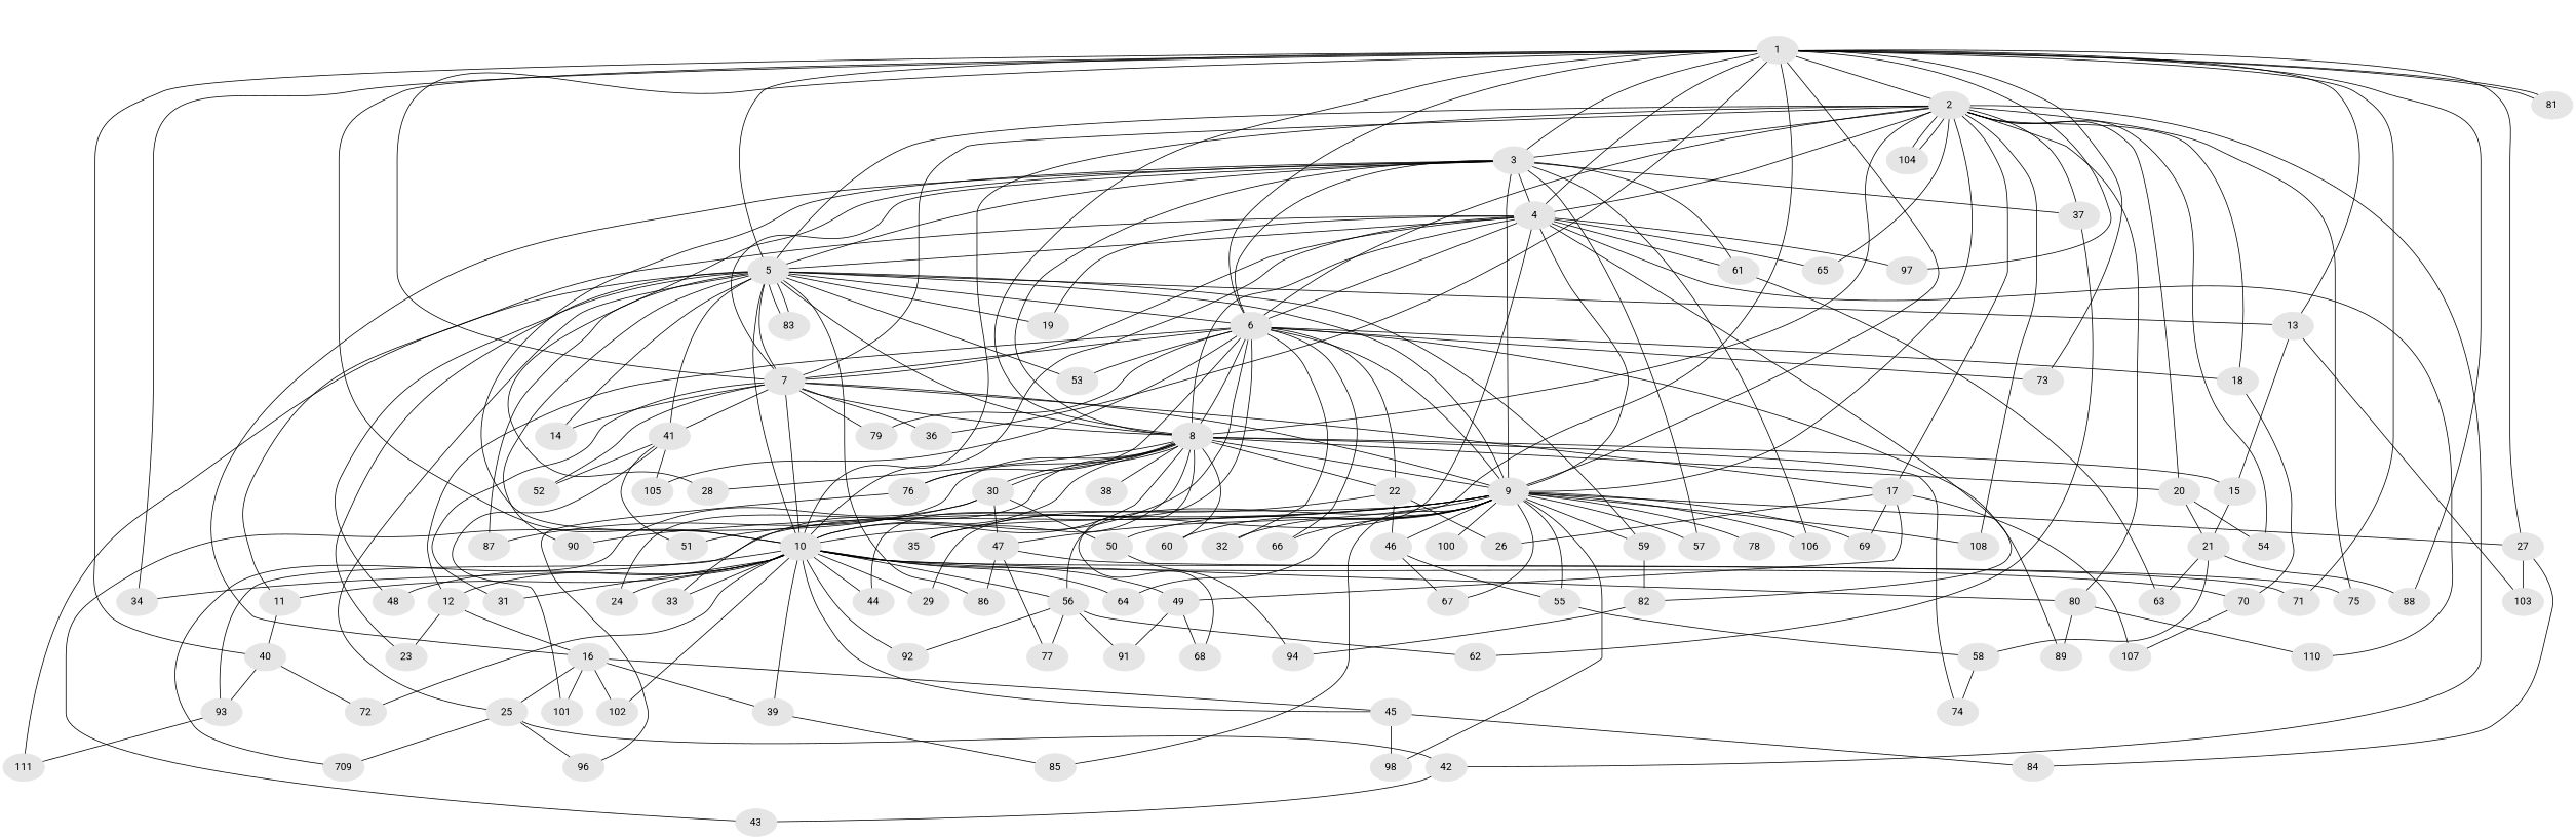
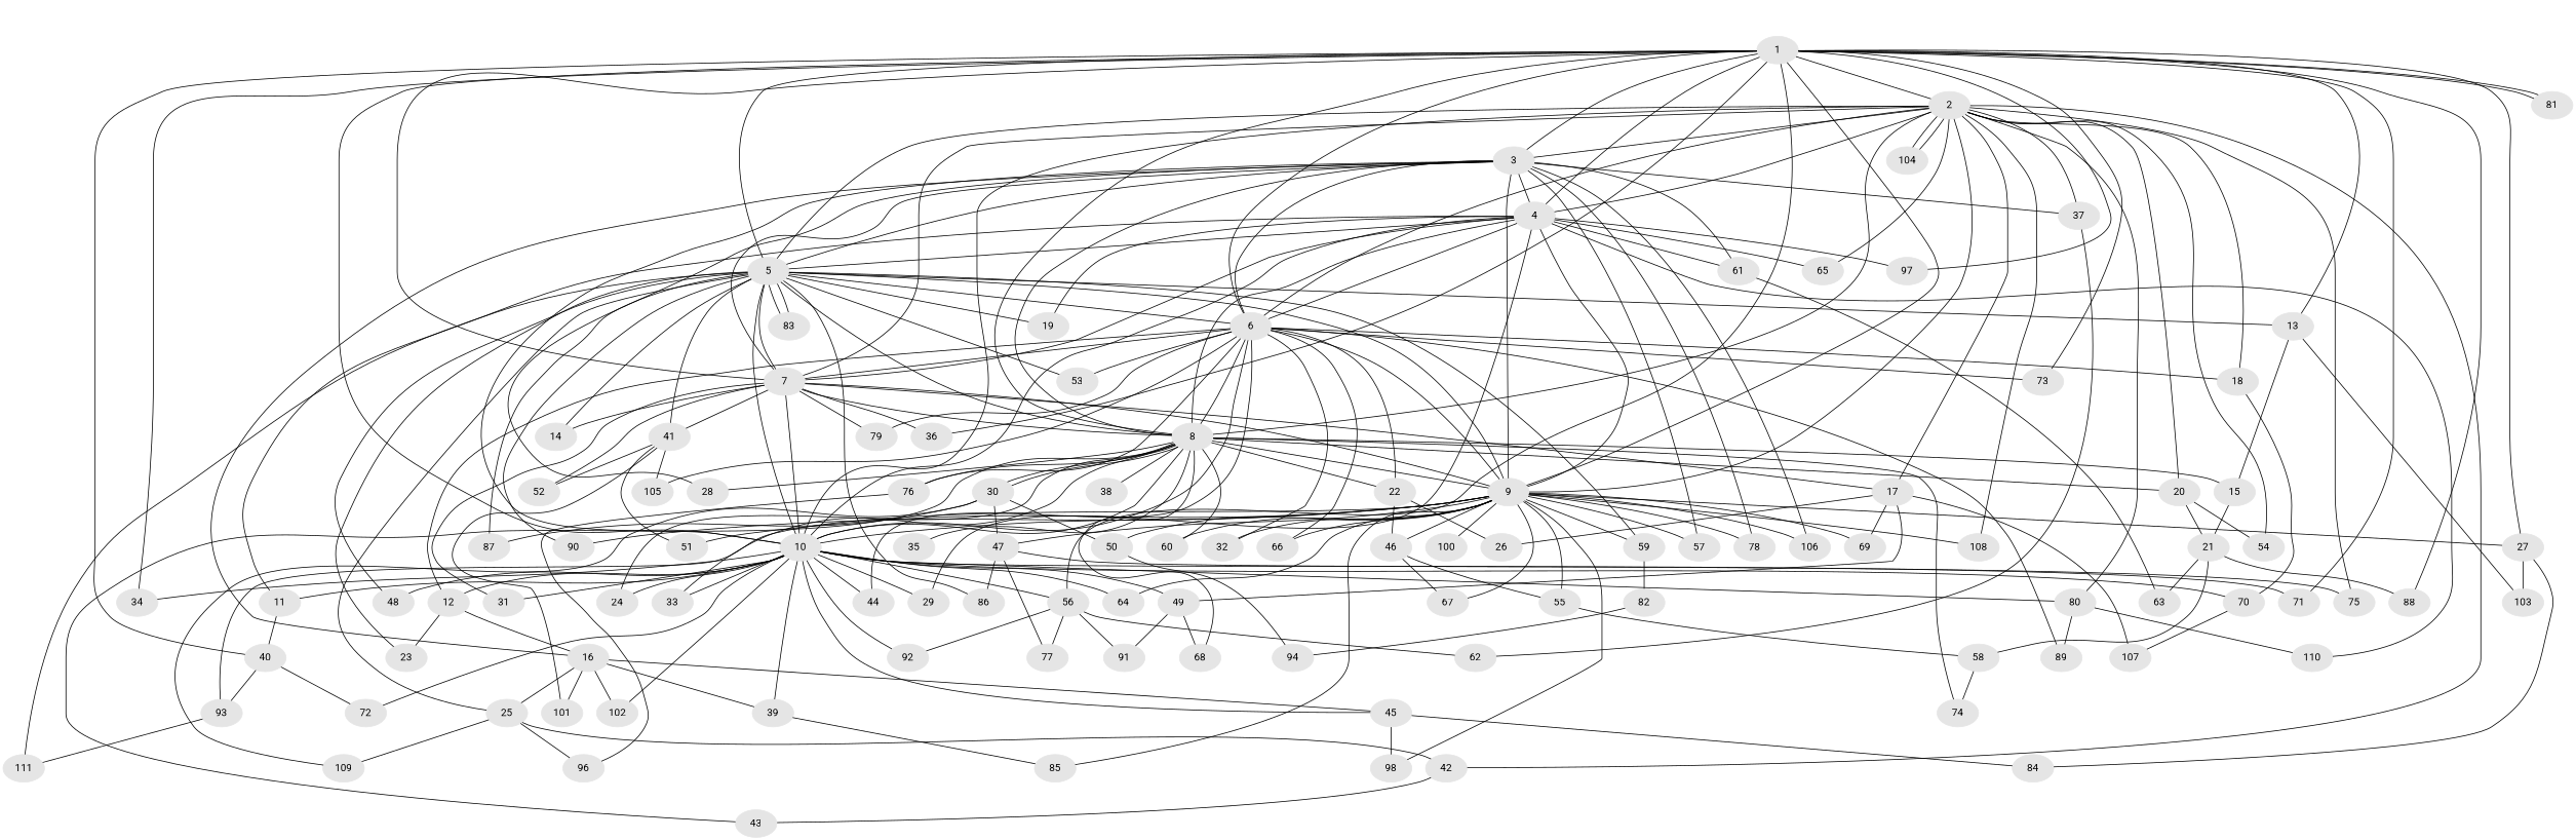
  graph {
    fontname=Roboto
    node [color=gray90 fontname=Roboto style=filled]
    edge [fontname=Roboto]
    1
    2
    3
    4
    5
    6
    7
    8
    9
    10
    13
    27
    34
    36
    40
    56
    71
    73
    81
    88
    97
    17
    18
    20
    37
    42
    54
    65
    75
    80
    104
    108
    16
    28
    57
    61
    78
    106
    11
    19
    29
    82
    110
    14
    23
    25
    41
    48
    53
    59
    83
    86
    87
    90
    111
    12
    22
    32
    44
    66
    76
    79
    89
    105
    31
    52
    15
    24
    30
    33
    35
    38
    43
    60
    68
    74
    46
    47
    50
    51
    55
    64
    67
    69
    85
    93
    98
    100
    39
    45
    49
    70
    72
    92
    102
    103
    84
    62
    77
    91
    26
    107
    21
    101
    63
    94
    96
-   109 [label=709]
+   109
    58
    1 -- 2
    1 -- 3
    1 -- 4
    1 -- 5
    1 -- 6
    1 -- 7
    1 -- 8
    1 -- 9
    1 -- 10
    1 -- 13
    1 -- 27
    1 -- 34
    1 -- 36
    1 -- 40
    1 -- 56
    1 -- 71
    1 -- 73
    1 -- 81
    1 -- 81
    1 -- 88
    1 -- 97
    2 -- 3
    2 -- 4
    2 -- 5
    2 -- 6
    2 -- 7
    2 -- 8
    2 -- 9
    2 -- 10
    2 -- 17
    2 -- 18
    2 -- 20
    2 -- 37
    2 -- 42
    2 -- 54
    2 -- 65
    2 -- 75
    2 -- 80
    2 -- 104
    2 -- 104
    2 -- 108
    3 -- 4
    3 -- 5
    3 -- 6
    3 -- 7
    3 -- 8
    3 -- 9
    3 -- 10
    3 -- 37
    3 -- 16
    3 -- 28
    3 -- 57
    3 -- 61
+   3 -- 78
    3 -- 106
    4 -- 5
    4 -- 6
    4 -- 7
    4 -- 8
    4 -- 9
    4 -- 10
    4 -- 97
    4 -- 65
    4 -- 61
    4 -- 11
    4 -- 19
    4 -- 29
-   4 -- 82
    4 -- 110
    5 -- 6
    5 -- 7
    5 -- 8
    5 -- 9
    5 -- 10
    5 -- 13
    5 -- 19
    5 -- 14
    5 -- 23
    5 -- 25
    5 -- 41
    5 -- 48
    5 -- 53
    5 -- 59
    5 -- 83
    5 -- 83
    5 -- 86
    5 -- 87
    5 -- 90
    5 -- 111
    6 -- 7
    6 -- 8
    6 -- 9
    6 -- 10
    6 -- 73
    6 -- 18
    6 -- 53
    6 -- 12
    6 -- 22
    6 -- 32
    6 -- 44
    6 -- 66
    6 -- 76
    6 -- 79
    6 -- 89
    6 -- 105
    7 -- 8
    7 -- 9
    7 -- 10
    7 -- 36
    7 -- 17
    7 -- 14
    7 -- 41
    7 -- 79
    7 -- 31
    7 -- 52
    8 -- 9
    8 -- 10
    8 -- 20
    8 -- 28
    8 -- 22
    8 -- 76
    8 -- 15
    8 -- 24
    8 -- 30
    8 -- 30
    8 -- 33
    8 -- 35
    8 -- 38
    8 -- 43
    8 -- 60
    8 -- 68
    8 -- 74
    9 -- 10
    9 -- 27
    9 -- 108
    9 -- 57
    9 -- 78
    9 -- 106
    9 -- 59
    9 -- 90
    9 -- 32
    9 -- 66
    9 -- 60
    9 -- 46
    9 -- 47
    9 -- 50
    9 -- 51
    9 -- 55
    9 -- 64
    9 -- 67
    9 -- 69
    9 -- 85
    9 -- 93
    9 -- 98
    9 -- 100
    10 -- 34
    10 -- 56
    10 -- 71
    10 -- 80
    10 -- 11
    10 -- 29
    10 -- 48
    10 -- 12
    10 -- 44
    10 -- 31
    10 -- 24
    10 -- 33
    10 -- 64
    10 -- 39
    10 -- 45
    10 -- 49
    10 -- 70
    10 -- 72
    10 -- 92
    10 -- 102
    13 -- 15
    13 -- 103
    27 -- 103
    27 -- 84
    40 -- 93
    40 -- 72
    56 -- 92
    56 -- 62
    56 -- 77
    56 -- 91
    17 -- 69
    17 -- 49
    17 -- 26
    17 -- 107
    18 -- 70
    20 -- 54
    20 -- 21
    37 -- 62
    42 -- 43
    80 -- 110
    80 -- 89
    16 -- 25
    16 -- 39
    16 -- 45
    16 -- 102
    16 -- 101
    61 -- 63
    11 -- 40
    82 -- 94
    25 -- 42
    25 -- 96
    25 -- 109
    41 -- 105
    41 -- 52
    41 -- 51
    41 -- 101
    59 -- 82
    12 -- 16
    12 -- 23
-   22 -- 35
    22 -- 46
    22 -- 26
    76 -- 96
    15 -- 21
    30 -- 87
    30 -- 47
    30 -- 50
    30 -- 109
    46 -- 55
    46 -- 67
    47 -- 75
    47 -- 86
    47 -- 77
    50 -- 94
    55 -- 58
    93 -- 111
    39 -- 85
    45 -- 98
    45 -- 84
    49 -- 68
    49 -- 91
    70 -- 107
    21 -- 88
    21 -- 63
    21 -- 58
    58 -- 74
  }
